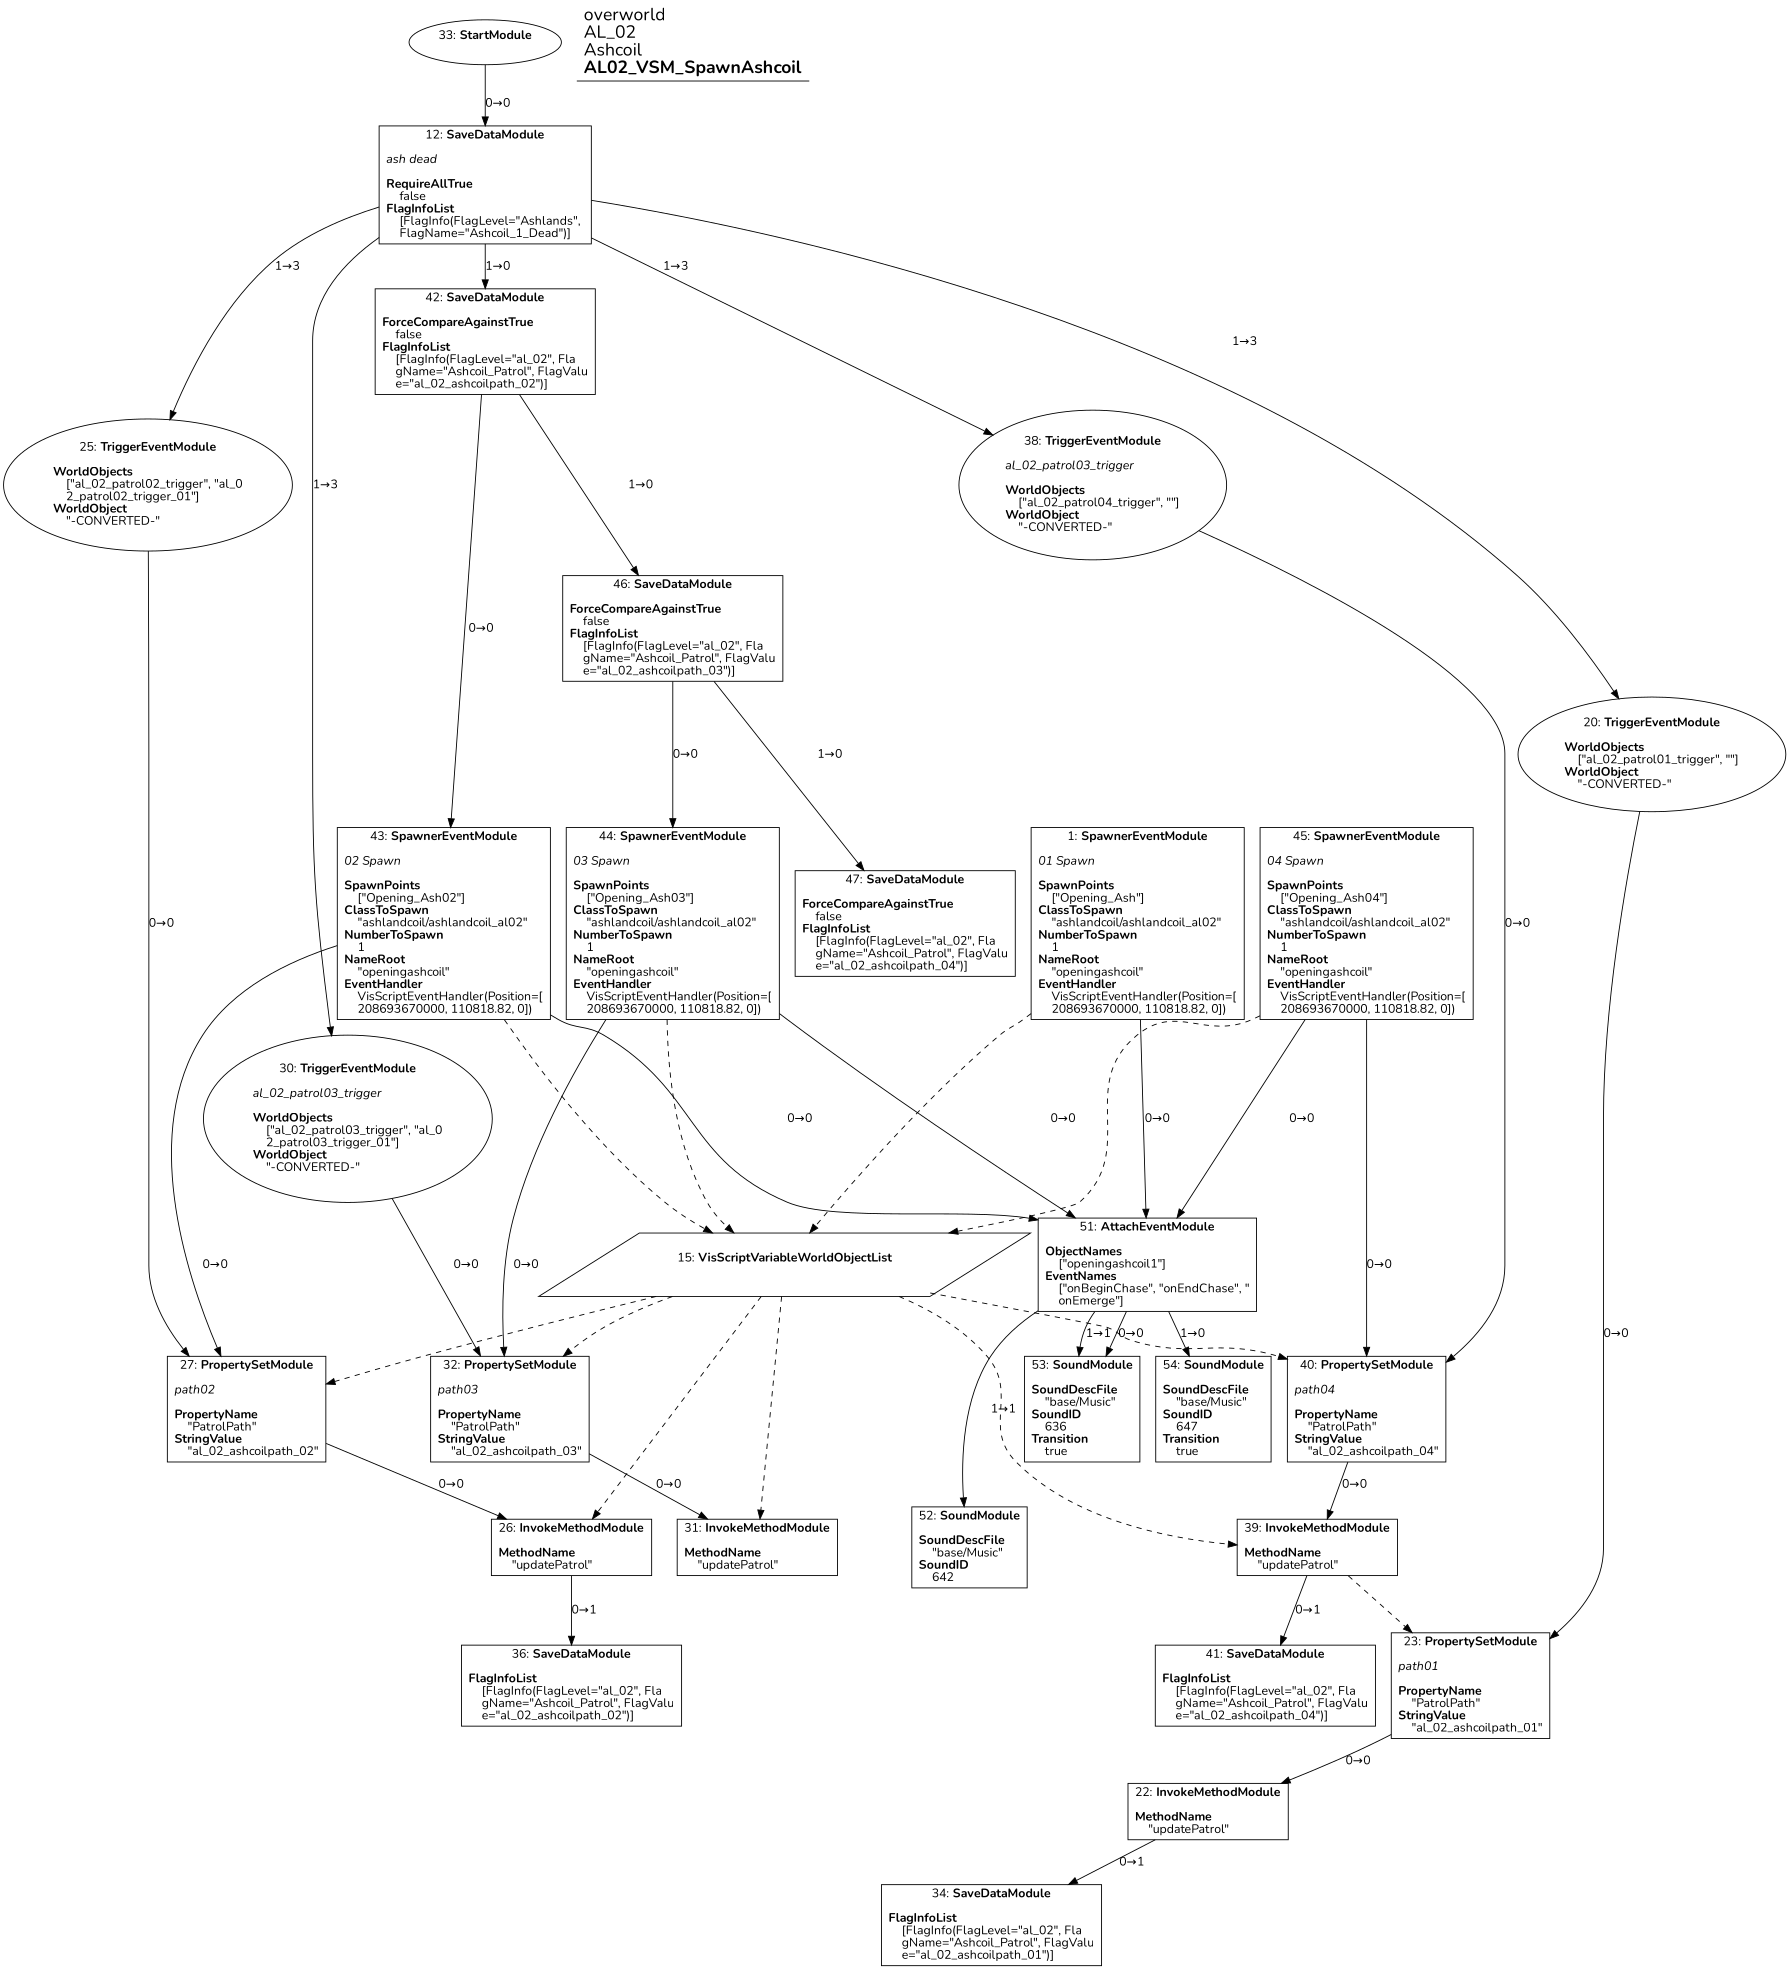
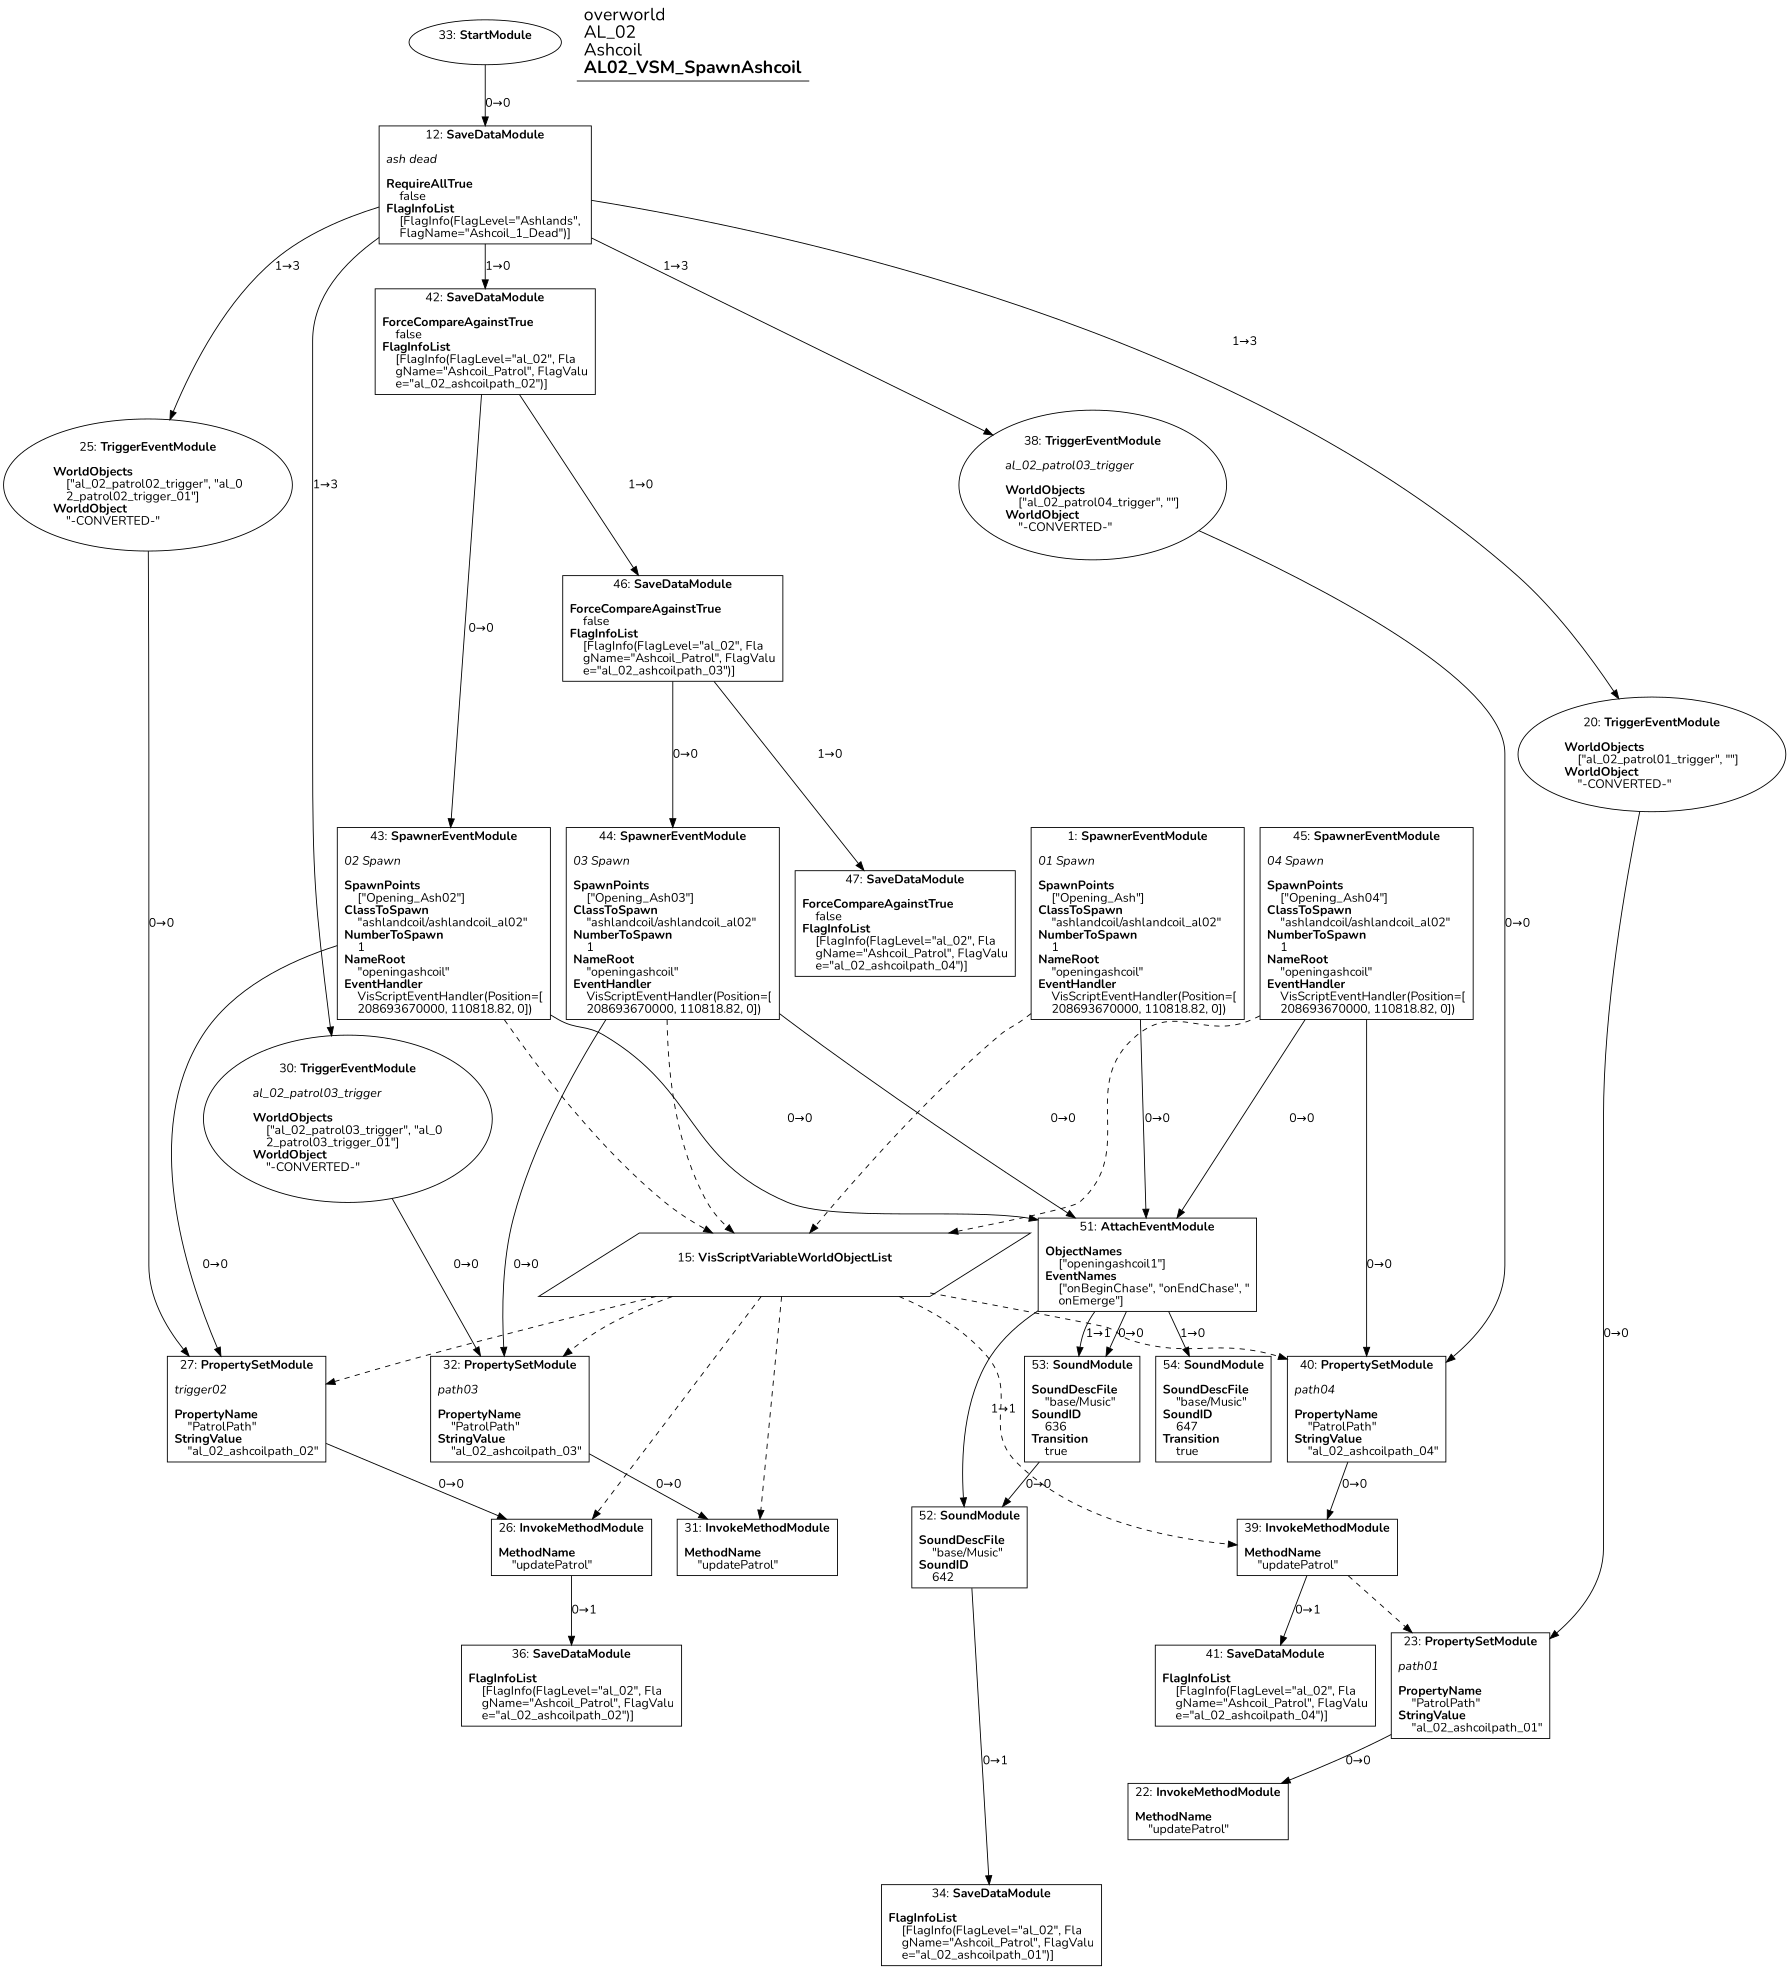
  digraph {
    fontname=Nunito
    splines=spline
    node [fontname=Nunito shape=box]
    edge [fontname=Nunito]
    n1 [label=<1: <b>SpawnerEventModule</b><br/><br/><i>01 Spawn<br align="left"/></i><br align="left"/><b>SpawnPoints</b><br align="left"/>    [&quot;Opening_Ash&quot;]<br align="left"/><b>ClassToSpawn</b><br align="left"/>    &quot;ashlandcoil/ashlandcoil_al02&quot;<br align="left"/><b>NumberToSpawn</b><br align="left"/>    1<br align="left"/><b>NameRoot</b><br align="left"/>    &quot;openingashcoil&quot;<br align="left"/><b>EventHandler</b><br align="left"/>    VisScriptEventHandler(Position=[<br align="left"/>    208693670000, 110818.82, 0])<br align="left"/>>]
    n2 [label=<51: <b>AttachEventModule</b><br/><br/><b>ObjectNames</b><br align="left"/>    [&quot;openingashcoil1&quot;]<br align="left"/><b>EventNames</b><br align="left"/>    [&quot;onBeginChase&quot;, &quot;onEndChase&quot;, &quot;<br align="left"/>    onEmerge&quot;]<br align="left"/>>]
    n3 [label=<15: <b>VisScriptVariableWorldObjectList</b><br/><br/>> shape=parallelogram]
    n4 [label=<53: <b>SoundModule</b><br/><br/><b>SoundDescFile</b><br align="left"/>    &quot;base/Music&quot;<br align="left"/><b>SoundID</b><br align="left"/>    636<br align="left"/><b>Transition</b><br align="left"/>    true<br align="left"/>>]
    n5 [label=<54: <b>SoundModule</b><br/><br/><b>SoundDescFile</b><br align="left"/>    &quot;base/Music&quot;<br align="left"/><b>SoundID</b><br align="left"/>    647<br align="left"/><b>Transition</b><br align="left"/>    true<br align="left"/>>]
    n6 [label=<52: <b>SoundModule</b><br/><br/><b>SoundDescFile</b><br align="left"/>    &quot;base/Music&quot;<br align="left"/><b>SoundID</b><br align="left"/>    642<br align="left"/>>]
-   n7 [label=<27: <b>PropertySetModule</b><br/><br/><i>path02<br align="left"/></i><br align="left"/><b>PropertyName</b><br align="left"/>    &quot;PatrolPath&quot;<br align="left"/><b>StringValue</b><br align="left"/>    &quot;al_02_ashcoilpath_02&quot;<br align="left"/>>]
+   n7 [label=<27: <b>PropertySetModule</b><br/><br/><i>trigger02<br align="left"/></i><br align="left"/><b>PropertyName</b><br align="left"/>    &quot;PatrolPath&quot;<br align="left"/><b>StringValue</b><br align="left"/>    &quot;al_02_ashcoilpath_02&quot;<br align="left"/>>]
    n8 [label=<26: <b>InvokeMethodModule</b><br/><br/><b>MethodName</b><br align="left"/>    &quot;updatePatrol&quot;<br align="left"/>>]
    n9 [label=<32: <b>PropertySetModule</b><br/><br/><i>path03<br align="left"/></i><br align="left"/><b>PropertyName</b><br align="left"/>    &quot;PatrolPath&quot;<br align="left"/><b>StringValue</b><br align="left"/>    &quot;al_02_ashcoilpath_03&quot;<br align="left"/>>]
    n10 [label=<31: <b>InvokeMethodModule</b><br/><br/><b>MethodName</b><br align="left"/>    &quot;updatePatrol&quot;<br align="left"/>>]
    n11 [label=<40: <b>PropertySetModule</b><br/><br/><i>path04<br align="left"/></i><br align="left"/><b>PropertyName</b><br align="left"/>    &quot;PatrolPath&quot;<br align="left"/><b>StringValue</b><br align="left"/>    &quot;al_02_ashcoilpath_04&quot;<br align="left"/>>]
    n12 [label=<39: <b>InvokeMethodModule</b><br/><br/><b>MethodName</b><br align="left"/>    &quot;updatePatrol&quot;<br align="left"/>>]
    n13 [label=<23: <b>PropertySetModule</b><br/><br/><i>path01<br align="left"/></i><br align="left"/><b>PropertyName</b><br align="left"/>    &quot;PatrolPath&quot;<br align="left"/><b>StringValue</b><br align="left"/>    &quot;al_02_ashcoilpath_01&quot;<br align="left"/>>]
    n14 [label=<22: <b>InvokeMethodModule</b><br/><br/><b>MethodName</b><br align="left"/>    &quot;updatePatrol&quot;<br align="left"/>>]
    n15 [label=<34: <b>SaveDataModule</b><br/><br/><b>FlagInfoList</b><br align="left"/>    [FlagInfo(FlagLevel=&quot;al_02&quot;, Fla<br align="left"/>    gName=&quot;Ashcoil_Patrol&quot;, FlagValu<br align="left"/>    e=&quot;al_02_ashcoilpath_01&quot;)]<br align="left"/>>]
    n16 [label=<36: <b>SaveDataModule</b><br/><br/><b>FlagInfoList</b><br align="left"/>    [FlagInfo(FlagLevel=&quot;al_02&quot;, Fla<br align="left"/>    gName=&quot;Ashcoil_Patrol&quot;, FlagValu<br align="left"/>    e=&quot;al_02_ashcoilpath_02&quot;)]<br align="left"/>>]
    n17 [label=<41: <b>SaveDataModule</b><br/><br/><b>FlagInfoList</b><br align="left"/>    [FlagInfo(FlagLevel=&quot;al_02&quot;, Fla<br align="left"/>    gName=&quot;Ashcoil_Patrol&quot;, FlagValu<br align="left"/>    e=&quot;al_02_ashcoilpath_04&quot;)]<br align="left"/>>]
    n18 [label=<12: <b>SaveDataModule</b><br/><br/><i>ash dead<br align="left"/></i><br align="left"/><b>RequireAllTrue</b><br align="left"/>    false<br align="left"/><b>FlagInfoList</b><br align="left"/>    [FlagInfo(FlagLevel=&quot;Ashlands&quot;, <br align="left"/>    FlagName=&quot;Ashcoil_1_Dead&quot;)]<br align="left"/>>]
    n19 [label=<20: <b>TriggerEventModule</b><br/><br/><b>WorldObjects</b><br align="left"/>    [&quot;al_02_patrol01_trigger&quot;, &quot;&quot;]<br align="left"/><b>WorldObject</b><br align="left"/>    &quot;-CONVERTED-&quot;<br align="left"/>> shape=oval]
    n20 [label=<25: <b>TriggerEventModule</b><br/><br/><b>WorldObjects</b><br align="left"/>    [&quot;al_02_patrol02_trigger&quot;, &quot;al_0<br align="left"/>    2_patrol02_trigger_01&quot;]<br align="left"/><b>WorldObject</b><br align="left"/>    &quot;-CONVERTED-&quot;<br align="left"/>> shape=oval]
    n21 [label=<30: <b>TriggerEventModule</b><br/><br/><i>al_02_patrol03_trigger<br align="left"/></i><br align="left"/><b>WorldObjects</b><br align="left"/>    [&quot;al_02_patrol03_trigger&quot;, &quot;al_0<br align="left"/>    2_patrol03_trigger_01&quot;]<br align="left"/><b>WorldObject</b><br align="left"/>    &quot;-CONVERTED-&quot;<br align="left"/>> shape=oval]
    n22 [label=<38: <b>TriggerEventModule</b><br/><br/><i>al_02_patrol03_trigger<br align="left"/></i><br align="left"/><b>WorldObjects</b><br align="left"/>    [&quot;al_02_patrol04_trigger&quot;, &quot;&quot;]<br align="left"/><b>WorldObject</b><br align="left"/>    &quot;-CONVERTED-&quot;<br align="left"/>> shape=oval]
    n23 [label=<42: <b>SaveDataModule</b><br/><br/><b>ForceCompareAgainstTrue</b><br align="left"/>    false<br align="left"/><b>FlagInfoList</b><br align="left"/>    [FlagInfo(FlagLevel=&quot;al_02&quot;, Fla<br align="left"/>    gName=&quot;Ashcoil_Patrol&quot;, FlagValu<br align="left"/>    e=&quot;al_02_ashcoilpath_02&quot;)]<br align="left"/>>]
    n24 [label=<43: <b>SpawnerEventModule</b><br/><br/><i>02 Spawn<br align="left"/></i><br align="left"/><b>SpawnPoints</b><br align="left"/>    [&quot;Opening_Ash02&quot;]<br align="left"/><b>ClassToSpawn</b><br align="left"/>    &quot;ashlandcoil/ashlandcoil_al02&quot;<br align="left"/><b>NumberToSpawn</b><br align="left"/>    1<br align="left"/><b>NameRoot</b><br align="left"/>    &quot;openingashcoil&quot;<br align="left"/><b>EventHandler</b><br align="left"/>    VisScriptEventHandler(Position=[<br align="left"/>    208693670000, 110818.82, 0])<br align="left"/>>]
    n25 [label=<46: <b>SaveDataModule</b><br/><br/><b>ForceCompareAgainstTrue</b><br align="left"/>    false<br align="left"/><b>FlagInfoList</b><br align="left"/>    [FlagInfo(FlagLevel=&quot;al_02&quot;, Fla<br align="left"/>    gName=&quot;Ashcoil_Patrol&quot;, FlagValu<br align="left"/>    e=&quot;al_02_ashcoilpath_03&quot;)]<br align="left"/>>]
    n26 [label=<44: <b>SpawnerEventModule</b><br/><br/><i>03 Spawn<br align="left"/></i><br align="left"/><b>SpawnPoints</b><br align="left"/>    [&quot;Opening_Ash03&quot;]<br align="left"/><b>ClassToSpawn</b><br align="left"/>    &quot;ashlandcoil/ashlandcoil_al02&quot;<br align="left"/><b>NumberToSpawn</b><br align="left"/>    1<br align="left"/><b>NameRoot</b><br align="left"/>    &quot;openingashcoil&quot;<br align="left"/><b>EventHandler</b><br align="left"/>    VisScriptEventHandler(Position=[<br align="left"/>    208693670000, 110818.82, 0])<br align="left"/>>]
    n27 [label=<47: <b>SaveDataModule</b><br/><br/><b>ForceCompareAgainstTrue</b><br align="left"/>    false<br align="left"/><b>FlagInfoList</b><br align="left"/>    [FlagInfo(FlagLevel=&quot;al_02&quot;, Fla<br align="left"/>    gName=&quot;Ashcoil_Patrol&quot;, FlagValu<br align="left"/>    e=&quot;al_02_ashcoilpath_04&quot;)]<br align="left"/>>]
    n28 [label=<33: <b>StartModule</b><br/><br/>> shape=oval]
    n29 [label=<45: <b>SpawnerEventModule</b><br/><br/><i>04 Spawn<br align="left"/></i><br align="left"/><b>SpawnPoints</b><br align="left"/>    [&quot;Opening_Ash04&quot;]<br align="left"/><b>ClassToSpawn</b><br align="left"/>    &quot;ashlandcoil/ashlandcoil_al02&quot;<br align="left"/><b>NumberToSpawn</b><br align="left"/>    1<br align="left"/><b>NameRoot</b><br align="left"/>    &quot;openingashcoil&quot;<br align="left"/><b>EventHandler</b><br align="left"/>    VisScriptEventHandler(Position=[<br align="left"/>    208693670000, 110818.82, 0])<br align="left"/>>]
    n30 [label=<<font point-size="20">overworld<br align="left"/>AL_02<br align="left"/>Ashcoil<br align="left"/><b>AL02_VSM_SpawnAshcoil</b><br align="left"/></font>> shape=underline]
    n1 -> n2 [label="0→0"]
    n1 -> n3 [style=dashed]
    n2 -> n4 [label="0→0"]
    n2 -> n4 [label="1→1"]
    n2 -> n5 [label="1→0"]
    n2 -> n6 [label="1→1"]
    n3 -> n7 [style=dashed]
    n3 -> n8 [style=dashed]
    n3 -> n9 [style=dashed]
    n3 -> n10 [style=dashed]
    n3 -> n11 [style=dashed]
    n3 -> n12 [style=dashed]
+   n4 -> n6 [label="0→0"]
    n7 -> n8 [label="0→0"]
    n8 -> n16 [label="0→1"]
    n9 -> n10 [label="0→0"]
    n11 -> n12 [label="0→0"]
    n12 -> n13 [style=dashed]
    n12 -> n17 [label="0→1"]
    n13 -> n14 [label="0→0"]
-   n14 -> n15 [label="0→1"]
+   n6 -> n15 [label="0→1"]
    n18 -> n19 [label="1→3"]
    n18 -> n20 [label="1→3"]
    n18 -> n21 [label="1→3"]
    n18 -> n22 [label="1→3"]
    n18 -> n23 [label="1→0"]
    n19 -> n13 [label="0→0"]
    n20 -> n7 [label="0→0"]
    n21 -> n9 [label="0→0"]
    n22 -> n11 [label="0→0"]
    n23 -> n24 [label="0→0"]
    n23 -> n25 [label="1→0"]
    n24 -> n2 [label="0→0"]
    n24 -> n3 [style=dashed]
    n24 -> n7 [label="0→0"]
    n25 -> n26 [label="0→0"]
    n25 -> n27 [label="1→0"]
    n26 -> n2 [label="0→0"]
    n26 -> n3 [style=dashed]
    n26 -> n9 [label="0→0"]
    n28 -> n18 [label="0→0"]
    n29 -> n2 [label="0→0"]
    n29 -> n3 [style=dashed]
    n29 -> n11 [label="0→0"]
  }
